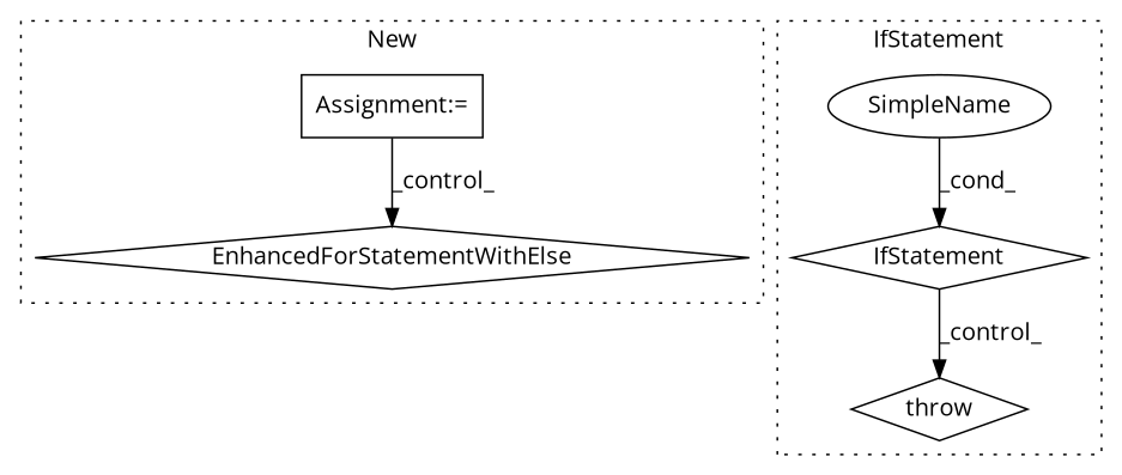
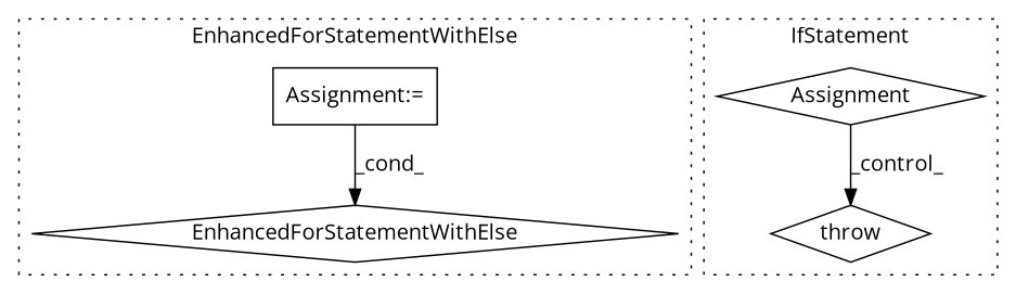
  digraph {
    fontname="Open Sans"
    node [fontname="Open Sans" l="53,153" s="6564,6647" shape=diamond]
    edge [fontname="Open Sans"]
    n1 [a=115 label=EnhancedForStatementWithElse]
    n2 [a=7 label="Assignment:=" shape=box]
    n3 [a=53 l=6 label=throw s=6425]
-   n4 [a=25 l="4,2" label=IfStatement s="6265,6296"]
-   n5 [a=42 label=SimpleName shape=ellipse l="" s=""]
+   n4 [a=25 l="4,2" label=Assignment s="6265,6296"]
    subgraph cluster_1 {
-     label=New
+     label=EnhancedForStatementWithElse
      style=dotted
      n1
      n2
    }
    subgraph cluster_2 {
      label=IfStatement
      style=dotted
      n3
      n4
-     n5
    }
-   n2 -> n1 [label=_control_]
+   n2 -> n1 [label=_cond_]
    n4 -> n3 [label=_control_]
-   n5 -> n4 [label=_cond_]
  }
